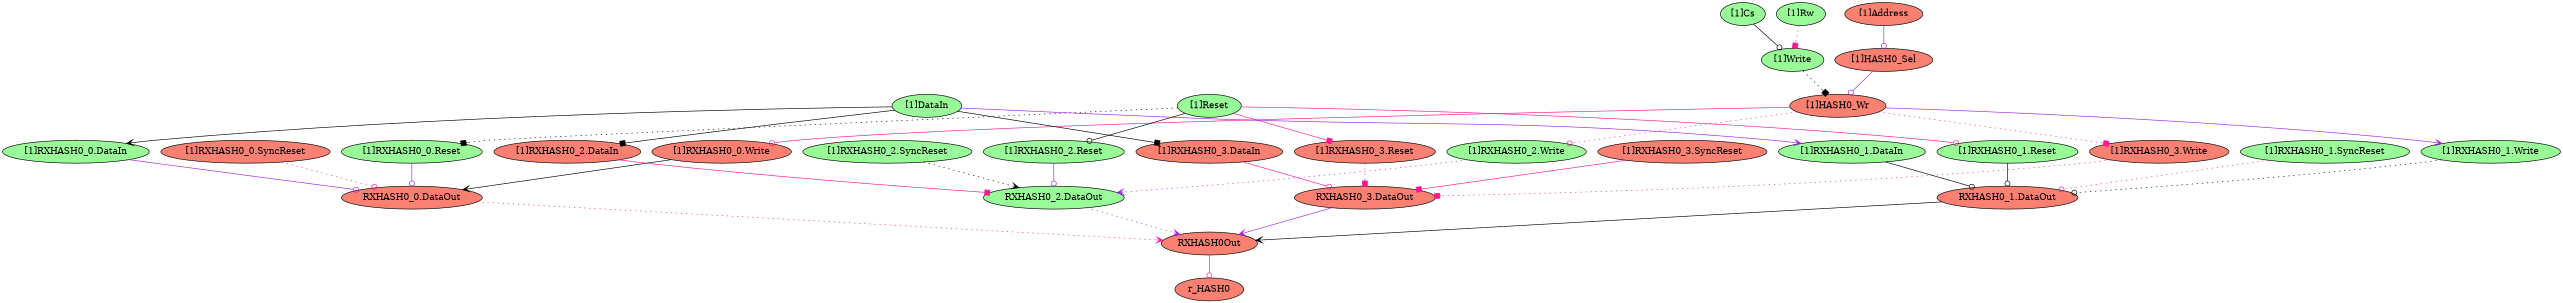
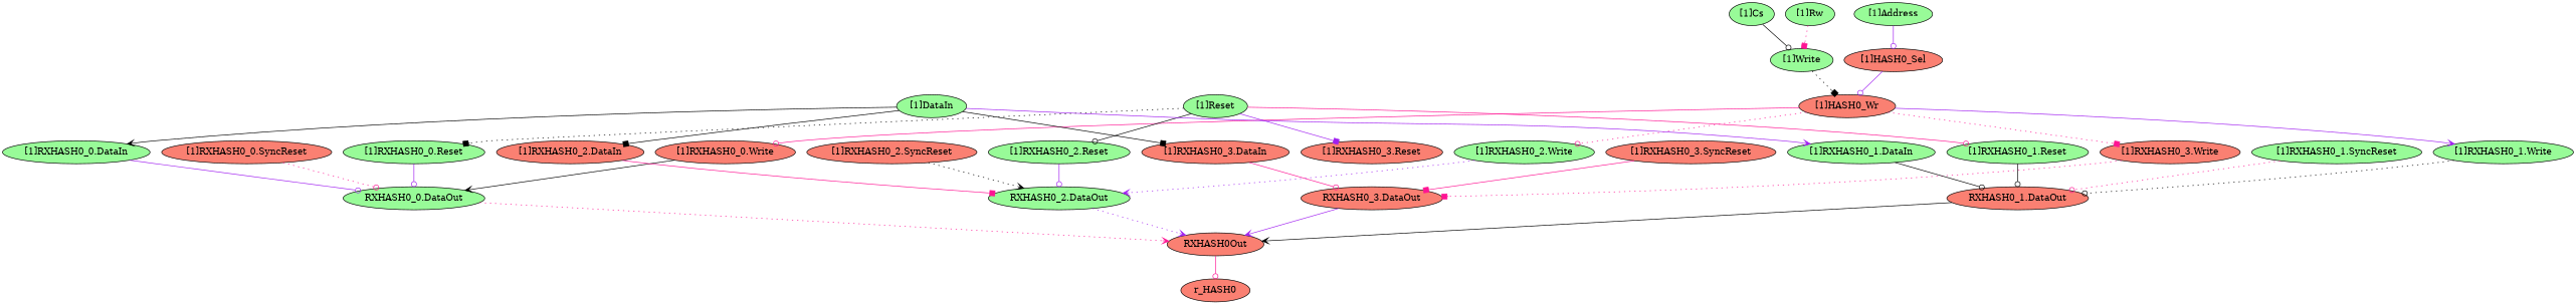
  strict digraph {
    node [complexity=3 fillcolor=salmon importance=0.016610261959 rank=0.00830513097952 style=filled]
    edge [arrowhead=odot color=deeppink style=solid]
-   "RXHASH0_0.DataOut" [complexity=2]
+   "RXHASH0_0.DataOut" [complexity=2 fillcolor=palegreen]
    "[1]RXHASH0_0.SyncReset" [importance=0.0344872031876 rank=0.0114957343959]
    n3 [complexity=2 importance=0.0126774848575 label=RXHASH0Out rank=0.00633874242873]
    r_HASH0 [complexity=0 importance=0.00354861570028 rank=0.0]
    "RXHASH0_3.DataOut" [complexity=2]
    "[1]RXHASH0_3.Write" [importance=0.0181247475138 rank=0.00604158250461]
    "[1]RXHASH0_0.Reset" [fillcolor=palegreen importance=0.0511034981968 rank=0.0170344993989]
    "[1]RXHASH0_2.Write" [fillcolor=palegreen importance=0.0181247475138 rank=0.00604158250461]
    "RXHASH0_2.DataOut" [complexity=2 fillcolor=palegreen]
    "[1]RXHASH0_3.DataIn" [complexity=4 importance=0.0178876780127 rank=0.00447191950318]
    "[1]Write" [complexity=15 fillcolor=palegreen importance=0.0823300959575 rank=0.00548867306384]
    "[1]HASH0_Wr" [importance=0.0201074866055 rank=0.00670249553515]
    "[1]RXHASH0_0.Write" [importance=0.0181247475138 rank=0.00604158250461]
    "[1]RXHASH0_1.Write" [fillcolor=palegreen importance=0.0181247475138 rank=0.00604158250461]
    "RXHASH0_1.DataOut" [complexity=2]
    "[1]Rw" [complexity=18 fillcolor=palegreen importance=0.083596775227 rank=0.00464426529039]
    "[1]HASH0_Sel" [complexity=15 importance=0.0817098229885 rank=0.00544732153257]
    "[1]Cs" [complexity=18 fillcolor=palegreen importance=0.083596775227 rank=0.00464426529039]
    "[1]RXHASH0_1.DataIn" [complexity=4 fillcolor=palegreen importance=0.0178876780127 rank=0.00447191950318]
-   "[1]Address" [complexity=17 importance=0.082976502258 rank=0.00488097072106]
+   "[1]Address" [complexity=17 fillcolor=palegreen importance=0.082976502258 rank=0.00488097072106]
    "[1]RXHASH0_2.DataIn" [complexity=4 importance=0.0178876780127 rank=0.00447191950318]
    "[1]RXHASH0_3.SyncReset" [importance=0.0344872031876 rank=0.0114957343959]
    "[1]RXHASH0_1.SyncReset" [fillcolor=palegreen importance=0.0344872031876 rank=0.0114957343959]
    "[1]RXHASH0_1.Reset" [fillcolor=palegreen importance=0.0511034981968 rank=0.0170344993989]
    "[1]Reset" [fillcolor=palegreen importance=0.0523701774663 rank=0.0174567258221]
    "[1]RXHASH0_2.Reset" [fillcolor=palegreen importance=0.0511034981968 rank=0.0170344993989]
    "[1]RXHASH0_3.Reset" [importance=0.0511034981968 rank=0.0170344993989]
    "[1]DataIn" [complexity=4 fillcolor=palegreen importance=0.0191543572822 rank=0.00478858932055]
    "[1]RXHASH0_0.DataIn" [complexity=4 fillcolor=palegreen importance=0.0178876780127 rank=0.00447191950318]
-   "[1]RXHASH0_2.SyncReset" [fillcolor=palegreen importance=0.0344872031876 rank=0.0114957343959]
+   "[1]RXHASH0_2.SyncReset" [importance=0.0344872031876 rank=0.0114957343959]
    "RXHASH0_0.DataOut" -> n3 [arrowhead=vee style=dotted]
    "[1]RXHASH0_0.SyncReset" -> "RXHASH0_0.DataOut" [style=dotted]
    n3 -> r_HASH0
    "RXHASH0_3.DataOut" -> n3 [arrowhead=vee color=purple]
    "[1]RXHASH0_3.Write" -> "RXHASH0_3.DataOut" [arrowhead=box style=dotted]
    "[1]RXHASH0_0.Reset" -> "RXHASH0_0.DataOut" [color=purple]
    "[1]RXHASH0_2.Write" -> "RXHASH0_2.DataOut" [arrowhead=vee color=purple style=dotted]
    "RXHASH0_2.DataOut" -> n3 [arrowhead=vee color=purple style=dotted]
    "[1]RXHASH0_3.DataIn" -> "RXHASH0_3.DataOut"
    "[1]Write" -> "[1]HASH0_Wr" [arrowhead=box color=black style=dotted]
    "[1]HASH0_Wr" -> "[1]RXHASH0_3.Write" [arrowhead=box style=dotted]
    "[1]HASH0_Wr" -> "[1]RXHASH0_2.Write" [style=dotted]
    "[1]HASH0_Wr" -> "[1]RXHASH0_0.Write"
    "[1]HASH0_Wr" -> "[1]RXHASH0_1.Write" [arrowhead=vee color=purple]
    "[1]RXHASH0_0.Write" -> "RXHASH0_0.DataOut" [arrowhead=vee color=black]
    "[1]RXHASH0_1.Write" -> "RXHASH0_1.DataOut" [color=black style=dotted]
    "RXHASH0_1.DataOut" -> n3 [arrowhead=vee color=black]
    "[1]Rw" -> "[1]Write" [arrowhead=box style=dotted]
    "[1]HASH0_Sel" -> "[1]HASH0_Wr" [color=purple]
    "[1]Cs" -> "[1]Write" [color=black]
    "[1]RXHASH0_1.DataIn" -> "RXHASH0_1.DataOut" [color=black]
    "[1]Address" -> "[1]HASH0_Sel" [color=purple]
    "[1]RXHASH0_2.DataIn" -> "RXHASH0_2.DataOut" [arrowhead=box]
    "[1]RXHASH0_3.SyncReset" -> "RXHASH0_3.DataOut" [arrowhead=box]
    "[1]RXHASH0_1.SyncReset" -> "RXHASH0_1.DataOut" [style=dotted]
    "[1]RXHASH0_1.Reset" -> "RXHASH0_1.DataOut" [color=black]
    "[1]Reset" -> "[1]RXHASH0_0.Reset" [arrowhead=box color=black style=dotted]
    "[1]Reset" -> "[1]RXHASH0_1.Reset"
    "[1]Reset" -> "[1]RXHASH0_2.Reset" [color=black]
-   "[1]Reset" -> "[1]RXHASH0_3.Reset" [arrowhead=box]
+   "[1]Reset" -> "[1]RXHASH0_3.Reset" [arrowhead=box color=purple]
    "[1]RXHASH0_2.Reset" -> "RXHASH0_2.DataOut" [color=purple]
-   "[1]RXHASH0_3.Reset" -> "RXHASH0_3.DataOut" [arrowhead=box style=dotted]
    "[1]DataIn" -> "[1]RXHASH0_3.DataIn" [arrowhead=box color=black]
    "[1]DataIn" -> "[1]RXHASH0_1.DataIn" [arrowhead=vee color=purple]
    "[1]DataIn" -> "[1]RXHASH0_2.DataIn" [arrowhead=box color=black]
    "[1]DataIn" -> "[1]RXHASH0_0.DataIn" [arrowhead=vee color=black]
    "[1]RXHASH0_0.DataIn" -> "RXHASH0_0.DataOut" [color=purple]
    "[1]RXHASH0_2.SyncReset" -> "RXHASH0_2.DataOut" [arrowhead=vee color=black style=dotted]
  }
